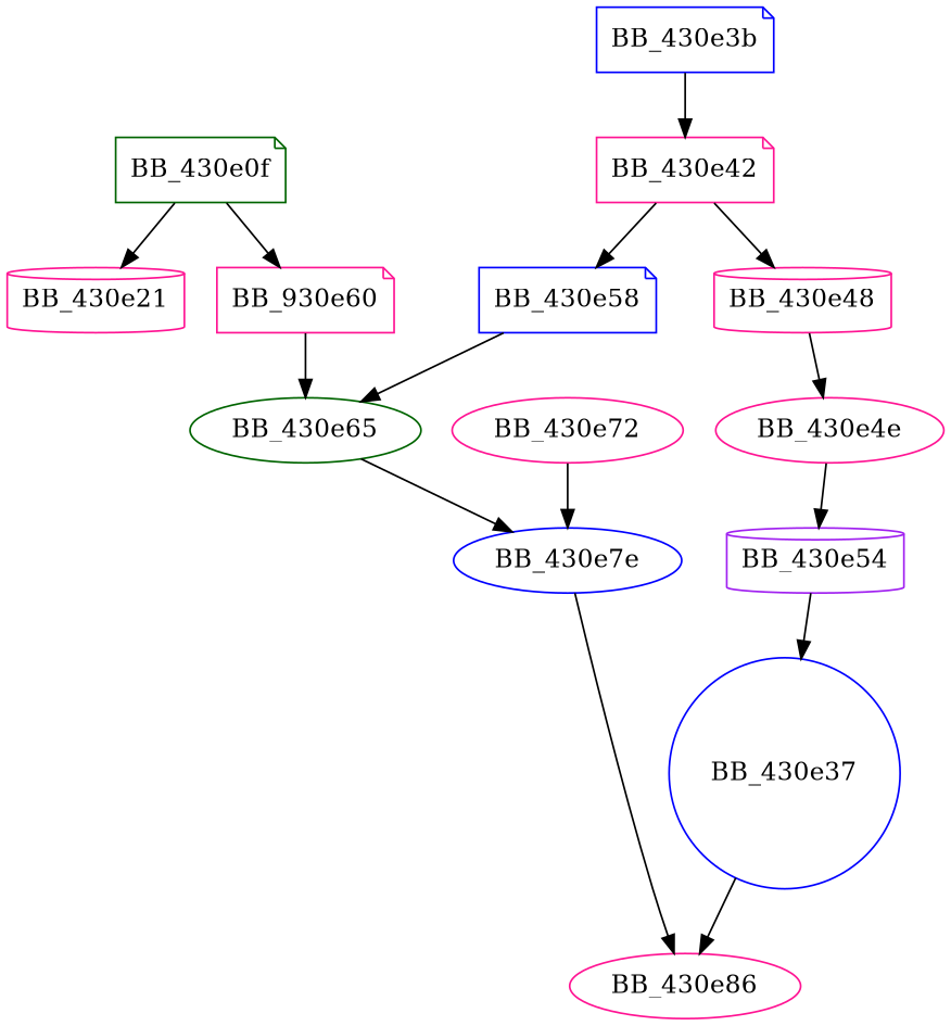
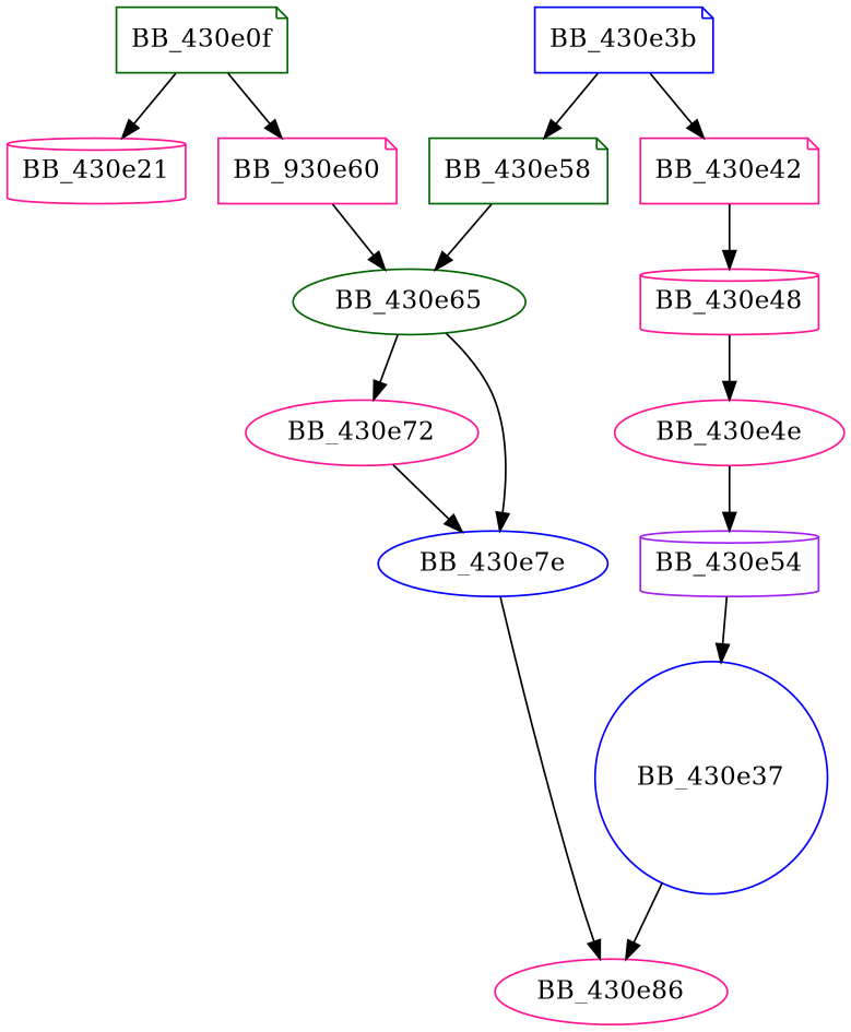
  digraph {
    node [color=deeppink shape=note]
    BB_430e0f [color=darkgreen]
    BB_430e21 [shape=cylinder]
    n3 [label=BB_930e60]
    BB_430e65 [color=darkgreen shape=ellipse]
    BB_430e72 [shape=ellipse]
    BB_430e7e [color=blue shape=ellipse]
    BB_430e37 [color=blue shape=circle]
    BB_430e86 [shape=ellipse]
    BB_430e3b [color=blue]
    BB_430e42
    BB_430e48 [shape=cylinder]
-   BB_430e58 [color=blue]
+   BB_430e58 [color=darkgreen]
    BB_430e4e [shape=ellipse]
    BB_430e54 [color=purple shape=cylinder]
    BB_430e0f -> BB_430e21
    BB_430e0f -> n3
    n3 -> BB_430e65
+   BB_430e65 -> BB_430e72
    BB_430e65 -> BB_430e7e
    BB_430e72 -> BB_430e7e
    BB_430e7e -> BB_430e86
    BB_430e37 -> BB_430e86
    BB_430e3b -> BB_430e42
    BB_430e42 -> BB_430e48
-   BB_430e42 -> BB_430e58
+   BB_430e3b -> BB_430e58
    BB_430e48 -> BB_430e4e
    BB_430e58 -> BB_430e65
    BB_430e4e -> BB_430e54
    BB_430e54 -> BB_430e37
  }
